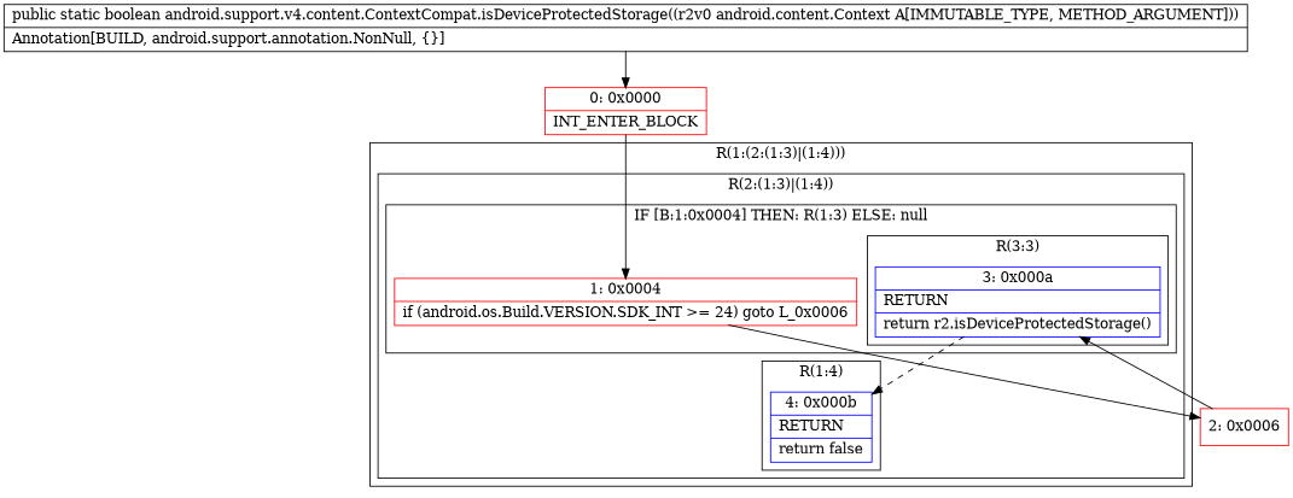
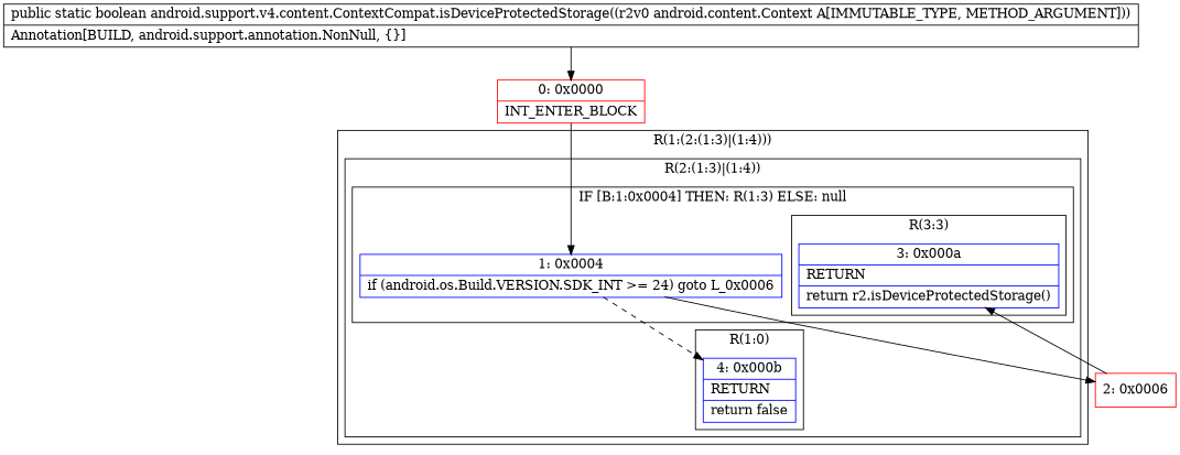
  digraph {
    node [color=blue shape=record]
    n1 [label="{3\:\ 0x000a|RETURN\l|return r2.isDeviceProtectedStorage()\l}"]
-   n2 [color=red label="{1\:\ 0x0004|if (android.os.Build.VERSION.SDK_INT \>= 24) goto L_0x0006\l}"]
+   n2 [label="{1\:\ 0x0004|if (android.os.Build.VERSION.SDK_INT \>= 24) goto L_0x0006\l}"]
    n3 [label="{4\:\ 0x000b|RETURN\l|return false\l}"]
    n4 [color=red label="{2\:\ 0x0006}"]
    n5 [color=red label="{0\:\ 0x0000|INT_ENTER_BLOCK\l}"]
    n6 [label="{public static boolean android.support.v4.content.ContextCompat.isDeviceProtectedStorage((r2v0 android.content.Context A[IMMUTABLE_TYPE, METHOD_ARGUMENT]))  | Annotation[BUILD, android.support.annotation.NonNull, \{\}]\l}" color=""]
    subgraph cluster_1 {
      label="R(1:(2:(1:3)|(1:4)))"
      subgraph cluster_2 {
        label="R(2:(1:3)|(1:4))"
        subgraph cluster_3 {
          label="IF [B:1:0x0004] THEN: R(1:3) ELSE: null"
          n2
          subgraph cluster_4 {
            label="R(3:3)"
            n1
          }
        }
        subgraph cluster_5 {
-         label="R(1:4)"
+         label="R(1:0)"
          n3
        }
      }
    }
-   n1 -> n3 [style=dashed]
+   n2 -> n3 [style=dashed]
    n2 -> n4
    n4 -> n1
    n5 -> n2
    n6 -> n5
  }
